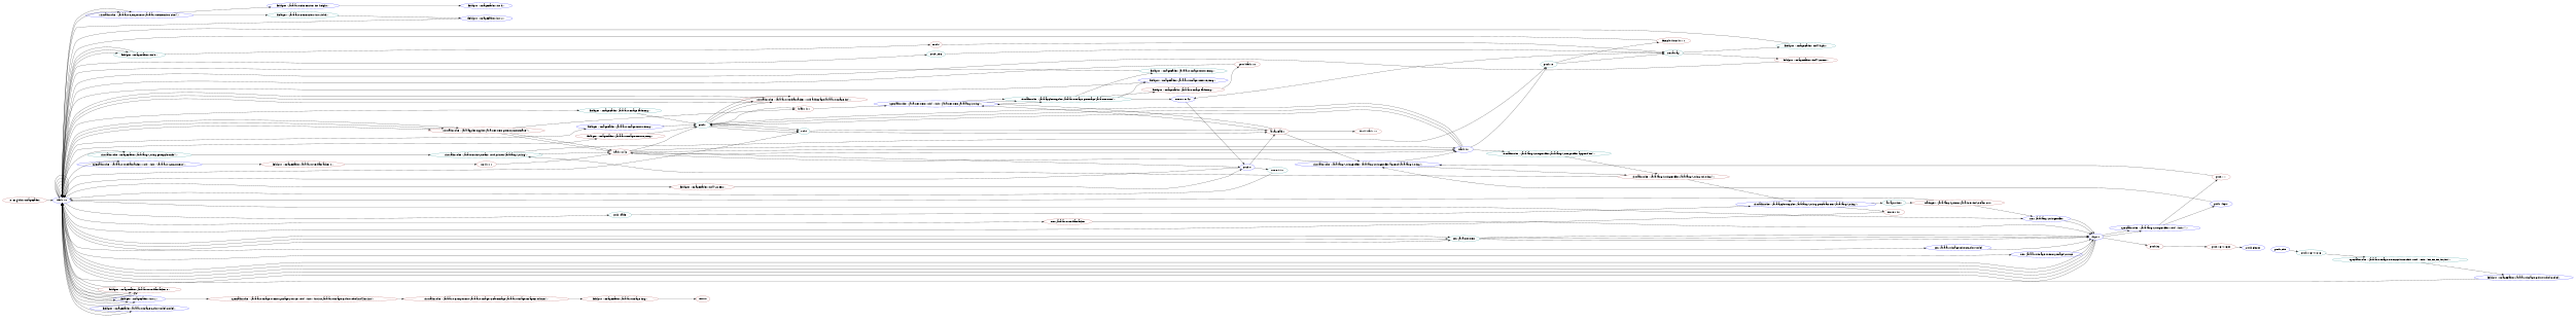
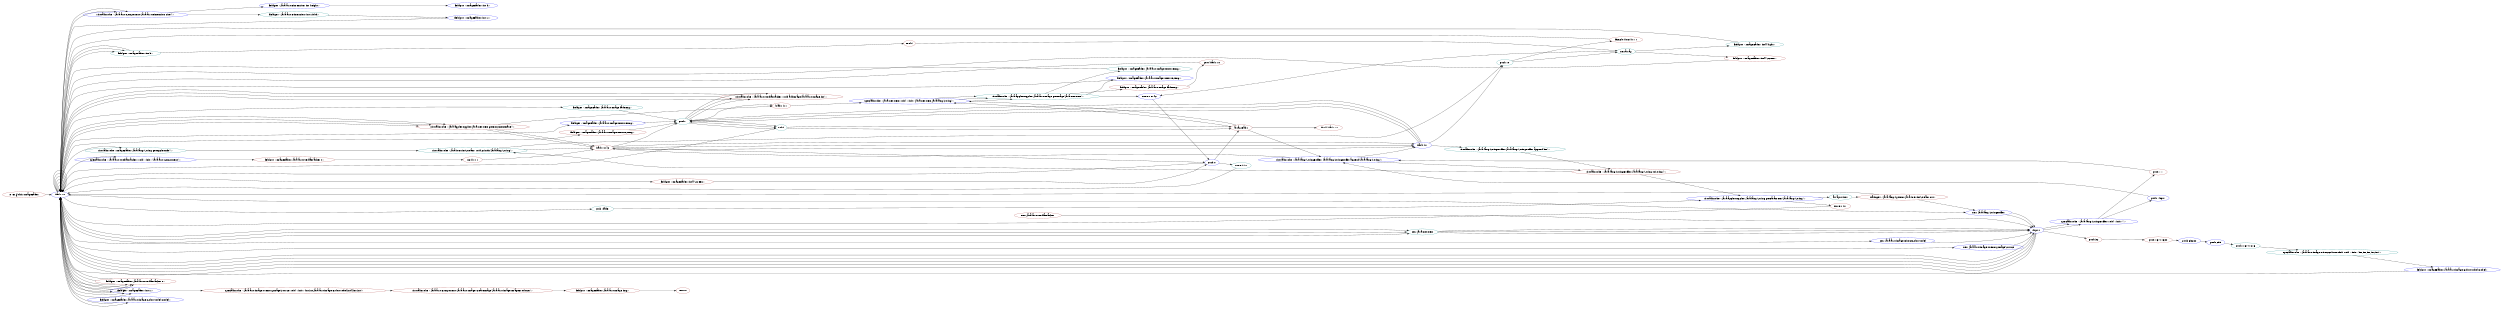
  digraph {
    rankdir=LR
    node [color=brown]
    "load.r r0" [color=blue]
    "r0 := @this: ImageFader"
    "virtualinvoke <java.awt.Component: java.awt.Dimension size()>" [color=blue]
    "virtualinvoke <ImageFader: java.lang.String getAppletInfo()>" [color=teal]
    "new java.awt.MediaTracker"
    "specialinvoke <java.awt.MediaTracker: void <init>(java.awt.Component)>" [color=blue]
    "new java.lang.StringBuffer" [color=blue]
    "push \"fade\"" [color=teal]
    "new java.net.URL" [color=teal]
    "virtualinvoke <java.applet.Applet: java.net.URL getDocumentBase()>"
    "fieldget <ImageFader: java.awt.MediaTracker t>"
    "fieldget <ImageFader: java.awt.Image textureImg>" [color=blue]
    "fieldget <ImageFader: java.awt.Image texture2Img>"
    "fieldget <ImageFader: java.awt.Image fadeImg>" [color=teal]
-   "push 256" [color=teal]
    "fieldget <ImageFader: int w>" [color=blue]
    "fieldget <ImageFader: int h>" [color=teal]
    "new java.awt.image.DirectColorModel" [color=blue]
    "new java.awt.image.MemoryImageSource" [color=blue]
    "fieldget <ImageFader: java.awt.image.ColorModel model>" [color=blue]
    "fieldget <ImageFader: int[] Screen>"
    "fieldget <java.awt.Dimension: int width>" [color=teal]
    "fieldget <java.awt.Dimension: int height>" [color=blue]
    "virtualinvoke <java.io.PrintStream: void println(java.lang.String)>" [color=teal]
    "dup1.r" [color=blue]
    "fieldput <ImageFader: java.awt.MediaTracker t>"
    "virtualinvoke <java.applet.Applet: java.lang.String getParameter(java.lang.String)>" [color=blue]
    "load.r $r42"
    "load.r i11"
    "push 1" [color=teal]
    newarray [color=teal]
    "specialinvoke <java.awt.image.MemoryImageSource: void <init>(int,int,java.awt.image.ColorModel,int[],int,int)>"
    "mul.i"
    "push 0" [color=blue]
    "fieldput <ImageFader: int w>" [color=blue]
    "fieldput <ImageFader: int h>" [color=blue]
    "staticget <java.lang.System: java.io.PrintStream out>"
    "push 10" [color=teal]
    "ifcmplt.i inc.i i11 1"
    "load.i i11" [color=blue]
    "store.r $r42" [color=blue]
    "fieldput <ImageFader: int[] light>" [color=teal]
    "fieldput <ImageFader: int[] Screen>"
    "store.i i11" [color=teal]
    "arrayread.r"
    "virtualinvoke <java.lang.StringBuffer: java.lang.StringBuffer append(java.lang.String)>" [color=blue]
    "ifnull load.r r0"
    "specialinvoke <java.net.URL: void <init>(java.net.URL,java.lang.String)>" [color=blue]
    "specialinvoke <java.lang.StringBuffer: void <init>()>" [color=blue]
    "push 32"
    "push \"logo\"" [color=blue]
    "push \">\""
    "push 16711680"
    "inc.i i11 1"
    "virtualinvoke <java.lang.StringBuffer: java.lang.StringBuffer append(int)>" [color=teal]
    "sub.i" [color=teal]
    "virtualinvoke <java.awt.MediaTracker: void addImage(java.awt.Image,int)>"
    "virtualinvoke <java.lang.StringBuffer: java.lang.String toString()>"
    "arraywrite.r" [color=teal]
    "store.r i11"
    "virtualinvoke <java.applet.Applet: java.awt.Image getImage(java.net.URL)>" [color=teal]
    "fieldput <ImageFader: java.awt.Image textureImg>" [color=teal]
    "fieldput <ImageFader: java.awt.Image texture2Img>" [color=blue]
    "fieldput <ImageFader: java.awt.Image fadeImg>"
    "goto load.r r0"
    "virtualinvoke <java.awt.Component: java.awt.Image createImage(java.awt.image.ImageProducer)>"
    "push 65280" [color=blue]
    "push 255" [color=blue]
    "push -16777216" [color=teal]
    "specialinvoke <java.awt.image.DirectColorModel: void <init>(int,int,int,int,int)>" [color=teal]
    "fieldput <ImageFader: java.awt.image.ColorModel model>" [color=blue]
    "fieldput <ImageFader: java.awt.Image img>"
    return
    "load.r r0" -> "load.r r0"
    "load.r r0" -> "load.r r0"
    "load.r r0" -> "load.r r0"
    "load.r r0" -> "load.r r0"
    "load.r r0" -> "load.r r0"
    "load.r r0" -> "load.r r0"
    "load.r r0" -> "load.r r0"
    "load.r r0" -> "virtualinvoke <java.awt.Component: java.awt.Dimension size()>"
    "load.r r0" -> "virtualinvoke <java.awt.Component: java.awt.Dimension size()>"
    "load.r r0" -> "virtualinvoke <ImageFader: java.lang.String getAppletInfo()>"
-   "load.r r0" -> "new java.awt.MediaTracker"
    "load.r r0" -> "specialinvoke <java.awt.MediaTracker: void <init>(java.awt.Component)>"
    "load.r r0" -> "new java.lang.StringBuffer"
    "load.r r0" -> "push \"fade\""
    "load.r r0" -> "new java.net.URL"
    "load.r r0" -> "new java.net.URL"
    "load.r r0" -> "new java.net.URL"
    "load.r r0" -> "virtualinvoke <java.applet.Applet: java.net.URL getDocumentBase()>"
    "load.r r0" -> "virtualinvoke <java.applet.Applet: java.net.URL getDocumentBase()>"
    "load.r r0" -> "virtualinvoke <java.applet.Applet: java.net.URL getDocumentBase()>"
    "load.r r0" -> "fieldget <ImageFader: java.awt.MediaTracker t>"
    "load.r r0" -> "fieldget <ImageFader: java.awt.MediaTracker t>"
    "load.r r0" -> "fieldget <ImageFader: java.awt.MediaTracker t>"
    "load.r r0" -> "fieldget <ImageFader: java.awt.Image textureImg>"
    "load.r r0" -> "fieldget <ImageFader: java.awt.Image texture2Img>"
    "load.r r0" -> "fieldget <ImageFader: java.awt.Image fadeImg>"
-   "load.r r0" -> "push 256"
    "load.r r0" -> "fieldget <ImageFader: int w>"
    "load.r r0" -> "fieldget <ImageFader: int w>"
    "load.r r0" -> "fieldget <ImageFader: int w>"
    "load.r r0" -> "fieldget <ImageFader: int h>"
    "load.r r0" -> "fieldget <ImageFader: int h>"
    "load.r r0" -> "new java.awt.image.DirectColorModel"
    "load.r r0" -> "new java.awt.image.MemoryImageSource"
    "load.r r0" -> "fieldget <ImageFader: java.awt.image.ColorModel model>"
    "load.r r0" -> "fieldget <ImageFader: int[] Screen>"
    "r0 := @this: ImageFader" -> "load.r r0"
    "virtualinvoke <java.awt.Component: java.awt.Dimension size()>" -> "fieldget <java.awt.Dimension: int width>"
    "virtualinvoke <java.awt.Component: java.awt.Dimension size()>" -> "fieldget <java.awt.Dimension: int height>"
    "virtualinvoke <ImageFader: java.lang.String getAppletInfo()>" -> "virtualinvoke <java.io.PrintStream: void println(java.lang.String)>"
    "new java.awt.MediaTracker" -> "dup1.r"
    "specialinvoke <java.awt.MediaTracker: void <init>(java.awt.Component)>" -> "fieldput <ImageFader: java.awt.MediaTracker t>"
    "new java.lang.StringBuffer" -> "dup1.r"
    "new java.lang.StringBuffer" -> "dup1.r"
    "push \"fade\"" -> "virtualinvoke <java.applet.Applet: java.lang.String getParameter(java.lang.String)>"
    "new java.net.URL" -> "dup1.r"
    "new java.net.URL" -> "dup1.r"
    "new java.net.URL" -> "dup1.r"
    "virtualinvoke <java.applet.Applet: java.net.URL getDocumentBase()>" -> "load.r $r42"
    "virtualinvoke <java.applet.Applet: java.net.URL getDocumentBase()>" -> "load.r $r42"
    "virtualinvoke <java.applet.Applet: java.net.URL getDocumentBase()>" -> "load.r i11"
    "fieldget <ImageFader: java.awt.MediaTracker t>" -> "load.r r0"
    "fieldget <ImageFader: java.awt.MediaTracker t>" -> "load.r r0"
    "fieldget <ImageFader: java.awt.MediaTracker t>" -> "load.r r0"
    "fieldget <ImageFader: java.awt.Image textureImg>" -> "push 1"
    "fieldget <ImageFader: java.awt.Image texture2Img>" -> "push 1"
    "fieldget <ImageFader: java.awt.Image fadeImg>" -> "push 1"
-   "push 256" -> newarray
    "fieldget <ImageFader: int w>" -> "load.r r0"
    "fieldget <ImageFader: int w>" -> "load.r r0"
    "fieldget <ImageFader: int w>" -> "specialinvoke <java.awt.image.MemoryImageSource: void <init>(int,int,java.awt.image.ColorModel,int[],int,int)>"
    "fieldget <ImageFader: int h>" -> "load.r r0"
    "fieldget <ImageFader: int h>" -> "mul.i"
    "new java.awt.image.DirectColorModel" -> "dup1.r"
    "new java.awt.image.MemoryImageSource" -> "dup1.r"
    "fieldget <ImageFader: java.awt.image.ColorModel model>" -> "load.r r0"
    "fieldget <ImageFader: int[] Screen>" -> "push 0"
    "fieldget <java.awt.Dimension: int width>" -> "fieldput <ImageFader: int w>"
    "fieldget <java.awt.Dimension: int height>" -> "fieldput <ImageFader: int h>"
    "virtualinvoke <java.io.PrintStream: void println(java.lang.String)>" -> "load.r $r42"
    "virtualinvoke <java.io.PrintStream: void println(java.lang.String)>" -> "push 10"
    "dup1.r" -> "load.r r0"
    "dup1.r" -> "load.r r0"
    "dup1.r" -> "load.r r0"
    "dup1.r" -> "load.r r0"
    "dup1.r" -> "load.r r0"
    "dup1.r" -> "specialinvoke <java.lang.StringBuffer: void <init>()>"
    "dup1.r" -> "specialinvoke <java.lang.StringBuffer: void <init>()>"
    "dup1.r" -> "push 32"
    "fieldput <ImageFader: java.awt.MediaTracker t>" -> "inc.i i11 1"
    "virtualinvoke <java.applet.Applet: java.lang.String getParameter(java.lang.String)>" -> "arraywrite.r"
    "virtualinvoke <java.applet.Applet: java.lang.String getParameter(java.lang.String)>" -> "store.r i11"
    "load.r $r42" -> "push 1"
    "load.r $r42" -> "push 0"
    "load.r $r42" -> "load.i i11"
    "load.r $r42" -> "load.i i11"
    "load.r $r42" -> "load.i i11"
    "load.r i11" -> "specialinvoke <java.net.URL: void <init>(java.net.URL,java.lang.String)>"
    "push 1" -> "load.r i11"
    "push 1" -> "sub.i"
    "push 1" -> "sub.i"
    "push 1" -> "sub.i"
    "push 1" -> "virtualinvoke <java.awt.MediaTracker: void addImage(java.awt.Image,int)>"
    "push 1" -> "virtualinvoke <java.awt.MediaTracker: void addImage(java.awt.Image,int)>"
    "push 1" -> "virtualinvoke <java.awt.MediaTracker: void addImage(java.awt.Image,int)>"
    newarray -> "store.r $r42"
    newarray -> "fieldput <ImageFader: int[] light>"
    newarray -> "fieldput <ImageFader: int[] Screen>"
    "specialinvoke <java.awt.image.MemoryImageSource: void <init>(int,int,java.awt.image.ColorModel,int[],int,int)>" -> "virtualinvoke <java.awt.Component: java.awt.Image createImage(java.awt.image.ImageProducer)>"
    "mul.i" -> newarray
    "push 0" -> "load.r r0"
    "push 0" -> "store.i i11"
    "push 0" -> "arrayread.r"
    "fieldput <ImageFader: int w>" -> "load.r r0"
    "staticget <java.lang.System: java.io.PrintStream out>" -> "load.r r0"
    "staticget <java.lang.System: java.io.PrintStream out>" -> "new java.lang.StringBuffer"
    "push 10" -> newarray
    "push 10" -> "ifcmplt.i inc.i i11 1"
    "ifcmplt.i inc.i i11 1" -> "load.r r0"
    "load.i i11" -> "push 1"
    "load.i i11" -> "push 1"
    "load.i i11" -> "push 1"
    "load.i i11" -> "push 10"
    "load.i i11" -> "virtualinvoke <java.lang.StringBuffer: java.lang.StringBuffer append(int)>"
    "store.r $r42" -> "push 0"
    "fieldput <ImageFader: int[] light>" -> "load.r r0"
    "fieldput <ImageFader: int[] Screen>" -> "load.r r0"
    "store.i i11" -> "load.r r0"
    "arrayread.r" -> "virtualinvoke <java.lang.StringBuffer: java.lang.StringBuffer append(java.lang.String)>"
    "arrayread.r" -> "ifnull load.r r0"
    "arrayread.r" -> "specialinvoke <java.net.URL: void <init>(java.net.URL,java.lang.String)>"
    "arrayread.r" -> "specialinvoke <java.net.URL: void <init>(java.net.URL,java.lang.String)>"
    "virtualinvoke <java.lang.StringBuffer: java.lang.StringBuffer append(java.lang.String)>" -> "load.r $r42"
    "virtualinvoke <java.lang.StringBuffer: java.lang.StringBuffer append(java.lang.String)>" -> "load.i i11"
    "virtualinvoke <java.lang.StringBuffer: java.lang.StringBuffer append(java.lang.String)>" -> "virtualinvoke <java.lang.StringBuffer: java.lang.String toString()>"
    "specialinvoke <java.net.URL: void <init>(java.net.URL,java.lang.String)>" -> "virtualinvoke <java.applet.Applet: java.awt.Image getImage(java.net.URL)>"
    "specialinvoke <java.net.URL: void <init>(java.net.URL,java.lang.String)>" -> "virtualinvoke <java.applet.Applet: java.awt.Image getImage(java.net.URL)>"
    "specialinvoke <java.net.URL: void <init>(java.net.URL,java.lang.String)>" -> "virtualinvoke <java.applet.Applet: java.awt.Image getImage(java.net.URL)>"
    "specialinvoke <java.lang.StringBuffer: void <init>()>" -> "push \"logo\""
    "specialinvoke <java.lang.StringBuffer: void <init>()>" -> "push \">\""
    "push 32" -> "push 16711680"
    "push \"logo\"" -> "virtualinvoke <java.lang.StringBuffer: java.lang.StringBuffer append(java.lang.String)>"
    "push \">\"" -> "virtualinvoke <java.lang.StringBuffer: java.lang.StringBuffer append(java.lang.String)>"
    "push 16711680" -> "push 65280"
    "inc.i i11 1" -> "load.r $r42"
    "virtualinvoke <java.lang.StringBuffer: java.lang.StringBuffer append(int)>" -> "virtualinvoke <java.lang.StringBuffer: java.lang.String toString()>"
    "sub.i" -> "load.r r0"
    "sub.i" -> "arrayread.r"
    "sub.i" -> "arrayread.r"
    "virtualinvoke <java.awt.MediaTracker: void addImage(java.awt.Image,int)>" -> "load.r r0"
    "virtualinvoke <java.awt.MediaTracker: void addImage(java.awt.Image,int)>" -> "load.r r0"
    "virtualinvoke <java.awt.MediaTracker: void addImage(java.awt.Image,int)>" -> "load.r r0"
    "virtualinvoke <java.lang.StringBuffer: java.lang.String toString()>" -> "virtualinvoke <java.io.PrintStream: void println(java.lang.String)>"
    "virtualinvoke <java.lang.StringBuffer: java.lang.String toString()>" -> "virtualinvoke <java.applet.Applet: java.lang.String getParameter(java.lang.String)>"
    "arraywrite.r" -> "staticget <java.lang.System: java.io.PrintStream out>"
    "store.r i11" -> "load.r r0"
    "virtualinvoke <java.applet.Applet: java.awt.Image getImage(java.net.URL)>" -> "store.r $r42"
    "virtualinvoke <java.applet.Applet: java.awt.Image getImage(java.net.URL)>" -> "fieldput <ImageFader: java.awt.Image textureImg>"
    "virtualinvoke <java.applet.Applet: java.awt.Image getImage(java.net.URL)>" -> "fieldput <ImageFader: java.awt.Image texture2Img>"
    "virtualinvoke <java.applet.Applet: java.awt.Image getImage(java.net.URL)>" -> "fieldput <ImageFader: java.awt.Image fadeImg>"
    "fieldput <ImageFader: java.awt.Image textureImg>" -> "load.r r0"
    "fieldput <ImageFader: java.awt.Image texture2Img>" -> "load.r r0"
    "fieldput <ImageFader: java.awt.Image fadeImg>" -> "goto load.r r0"
    "goto load.r r0" -> "load.r r0"
    "virtualinvoke <java.awt.Component: java.awt.Image createImage(java.awt.image.ImageProducer)>" -> "fieldput <ImageFader: java.awt.Image img>"
+   "push 65280" -> "push 255"
    "push 255" -> "push -16777216"
    "push -16777216" -> "specialinvoke <java.awt.image.DirectColorModel: void <init>(int,int,int,int,int)>"
    "specialinvoke <java.awt.image.DirectColorModel: void <init>(int,int,int,int,int)>" -> "fieldput <ImageFader: java.awt.image.ColorModel model>"
    "fieldput <ImageFader: java.awt.image.ColorModel model>" -> "load.r r0"
    "fieldput <ImageFader: java.awt.Image img>" -> return
  }
